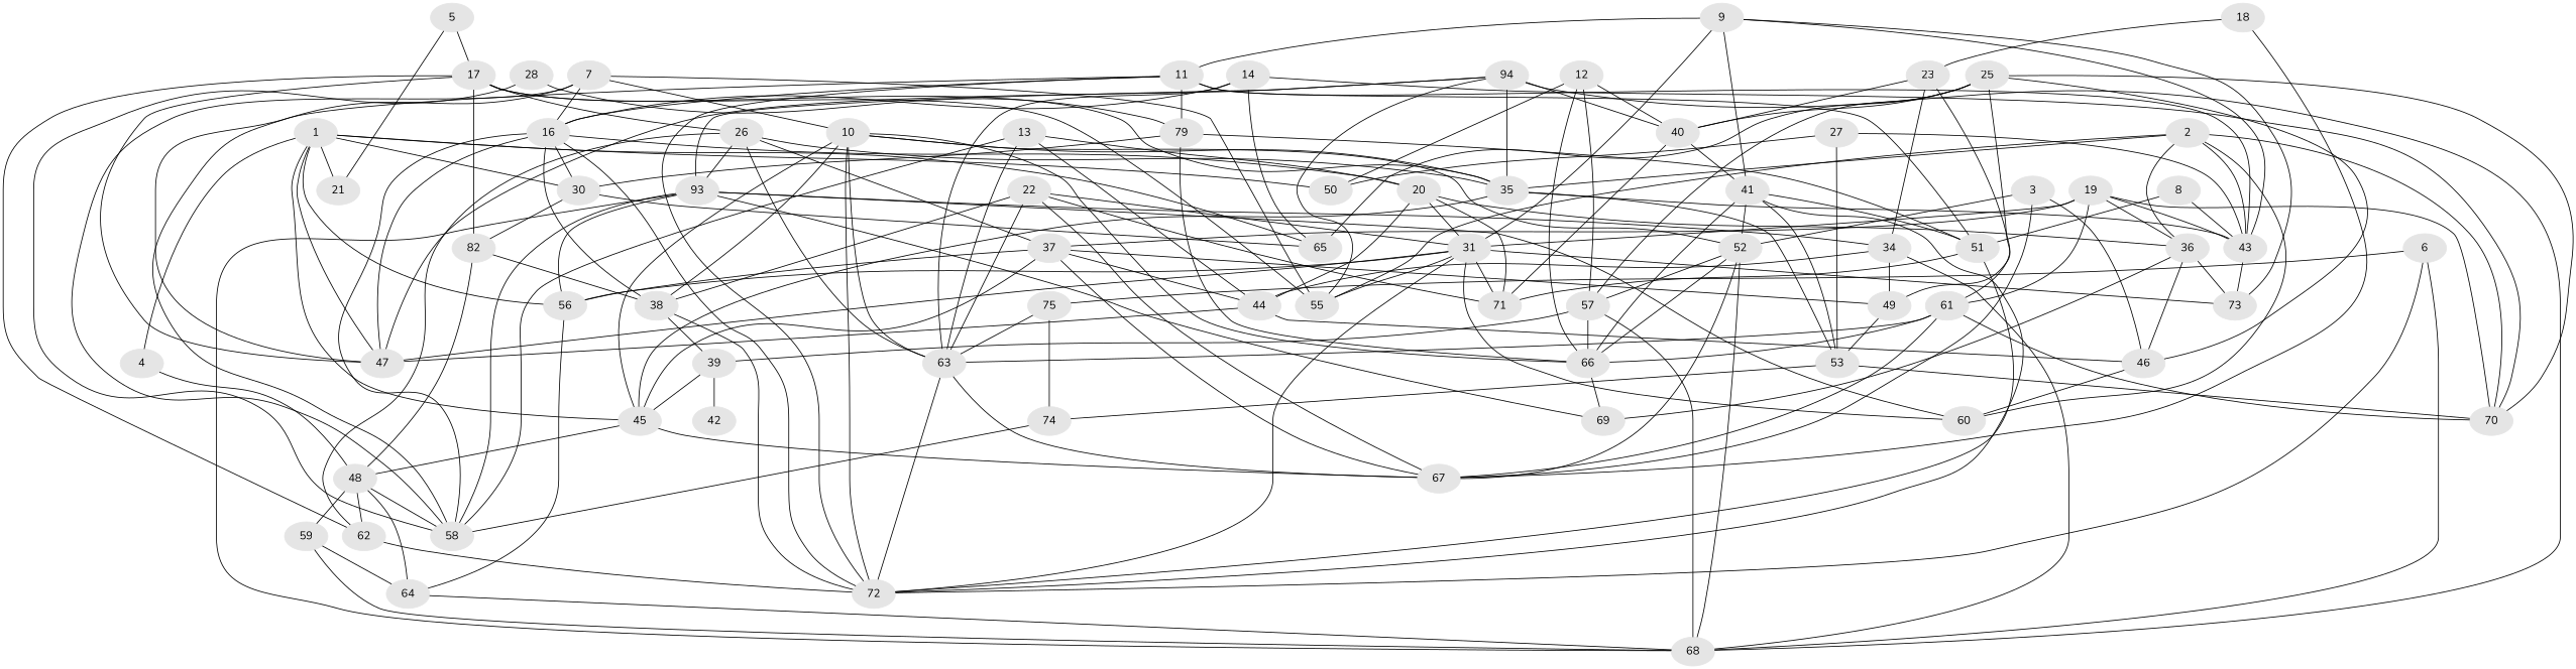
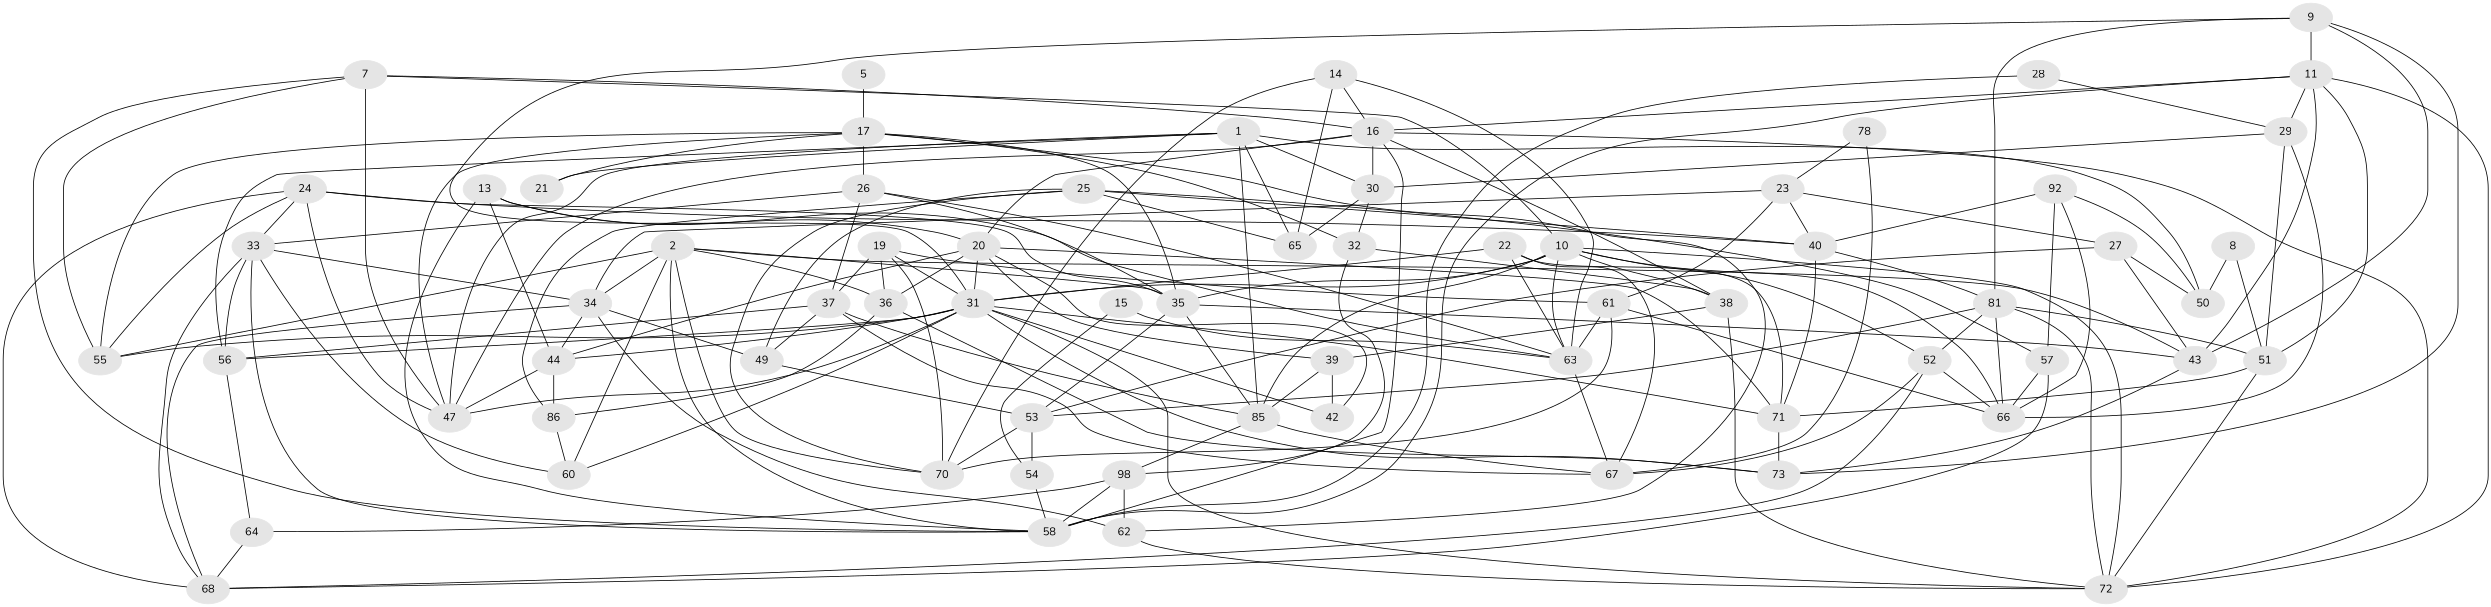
  graph {
    fontname=Nunito
    node [color=gray90 fontname=Nunito style=filled]
    edge [fontname=Nunito weight=1.0]
    1
-   4
    21
    30
-   45
+   45 [label=85]
    47
    50
    56
    65
-   48
-   32 [label=82]
+   48 [label=98]
+   32
    67
    64
    2
    34
    35
    36
    43
    55
    58
    60
    70
    68
    44
    49
    53
-   46
+   46 [label=86]
    73
-   69
-   3
    52
    66
    57
    8
    51
    62
-   59
    5
    17
    26
-   6
-   15 [label=75]
+   15
    72
    63
-   54 [label=74]
+   54
    7
    10
    16
    31
    38
    20
    71
    9
    11
-   41
-   29 [label=79]
+   41 [label=81]
+   29
    42
    39
-   12
+   12 [label=92]
    40
    13
    14
    37
-   33 [label=93]
-   18
+   33
+   18 [label=78]
    23
    61
    27
    19
    22
-   24 [label=94]
+   24
    25
    28
-   1 -- 4
    1 -- 21
    1 -- 30
    1 -- 45
    1 -- 47
    1 -- 50
    1 -- 56
    1 -- 65
-   4 -- 48
    30 -- 65
    30 -- 32
    45 -- 48
    45 -- 67
    56 -- 64
    48 -- 64
    48 -- 58
    48 -- 62
-   48 -- 59
    32 -- 48
    32 -- 38
    64 -- 68
+   2 -- 34
    2 -- 35
    2 -- 36
    2 -- 43
    2 -- 55
+   2 -- 58
    2 -- 60
    2 -- 70
    34 -- 68
    34 -- 44
    34 -- 49
    35 -- 45
    35 -- 43
    35 -- 53
    36 -- 46
    36 -- 73
-   36 -- 69 [weight=2.0]
    43 -- 73
    44 -- 47
    44 -- 46 [weight=2.0]
    49 -- 53
    53 -- 70
    53 -- 54
    46 -- 60
-   3 -- 67
-   3 -- 46
-   3 -- 52
    52 -- 67
    52 -- 68
    52 -- 66
-   52 -- 57
-   66 -- 69
    57 -- 68
    57 -- 66
-   8 -- 43
+   8 -- 50
    8 -- 51
    51 -- 72
    51 -- 71
    62 -- 72
-   59 -- 64 [weight=2.0]
-   59 -- 68
-   5 -- 21
+   17 -- 21
    5 -- 17
    17 -- 47
    17 -- 32
    17 -- 35 [weight=2.0]
    17 -- 55 [weight=2.0]
    17 -- 62
    17 -- 26
    26 -- 35
-   26 -- 62
+   34 -- 62
    26 -- 63
    26 -- 37
    26 -- 33
-   6 -- 68
-   6 -- 15
-   6 -- 72
    15 -- 63
    15 -- 54
    63 -- 67
-   63 -- 72
    54 -- 58
    7 -- 47
    7 -- 55
    7 -- 58
    7 -- 10
    7 -- 16
    10 -- 45
    10 -- 35
    10 -- 52
    10 -- 66
    10 -- 72
    10 -- 63
+   10 -- 31
    10 -- 38
    16 -- 30
    16 -- 47
    16 -- 58
    16 -- 72
    16 -- 38
    16 -- 20
    31 -- 47
    31 -- 56
    31 -- 55
    31 -- 60
-   37 -- 44 [weight=2.0]
+   31 -- 44 [weight=2.0]
    31 -- 73
    31 -- 72
    31 -- 71
+   31 -- 42
    38 -- 72
    38 -- 39
    20 -- 36
    20 -- 44
    20 -- 31
    20 -- 71
-   57 -- 39
+   20 -- 42
+   20 -- 39
+   71 -- 73 [weight=2.0]
    9 -- 43
    9 -- 73
    9 -- 31
    9 -- 11
    9 -- 41
    11 -- 43
    11 -- 58
    11 -- 51
    11 -- 72
    11 -- 16
    11 -- 29
    41 -- 53
    41 -- 52
    41 -- 66
    41 -- 51
    41 -- 72
    29 -- 30
    29 -- 66 [weight=2.0]
    29 -- 51
    39 -- 45
    39 -- 42
    12 -- 50
    12 -- 66
    12 -- 57
    12 -- 40
    40 -- 71
    40 -- 41
    13 -- 58
    13 -- 44
    13 -- 63
    13 -- 20
    14 -- 65
    14 -- 70
    14 -- 63
    14 -- 16
    37 -- 45
    37 -- 56
    37 -- 67
    37 -- 49
    33 -- 56
    33 -- 34
    33 -- 58
    33 -- 60
    33 -- 68 [weight=2.0]
-   33 -- 69
    18 -- 67
    18 -- 23
    23 -- 34 [weight=2.0]
    23 -- 40
    23 -- 61
-   61 -- 67
+   23 -- 27
    61 -- 70
    61 -- 66
    61 -- 63
    27 -- 50
    27 -- 43
    27 -- 53
    19 -- 36
-   19 -- 43
    19 -- 70
    19 -- 31
    19 -- 37
    19 -- 61
    22 -- 67
    22 -- 63
    22 -- 31
-   22 -- 38
    22 -- 71
    24 -- 47
    24 -- 35 [weight=2.0]
    24 -- 55
    24 -- 68
    24 -- 40
    24 -- 33
    25 -- 65
    25 -- 70
    25 -- 49
    25 -- 46
    25 -- 57
    25 -- 40
    28 -- 58 [weight=2.0]
    28 -- 29
  }
